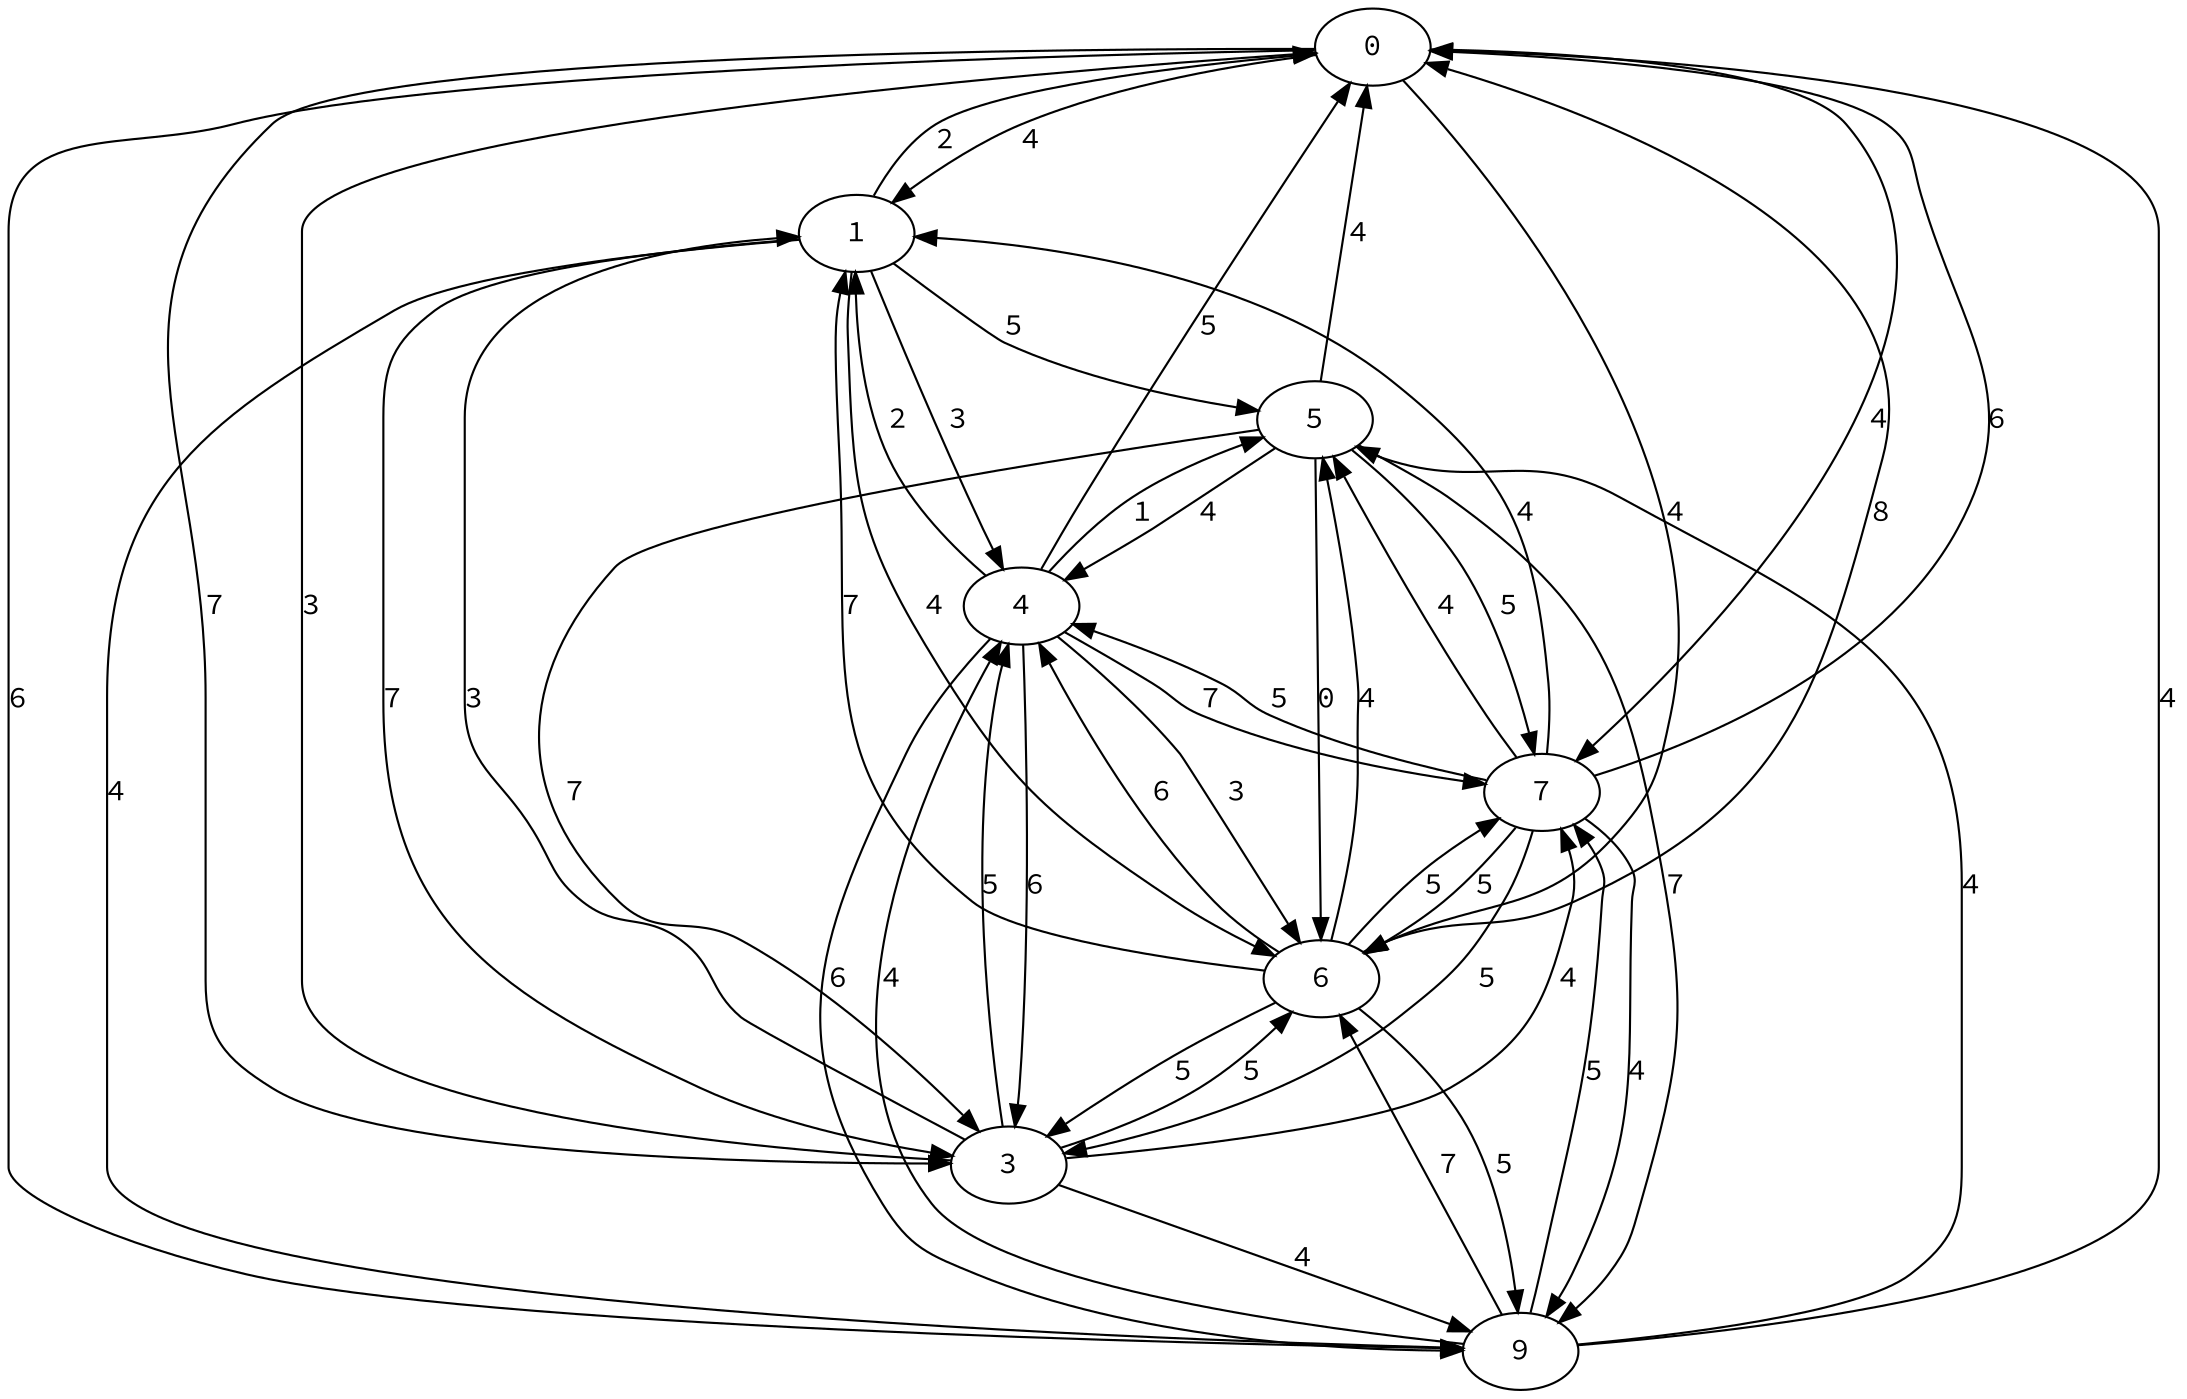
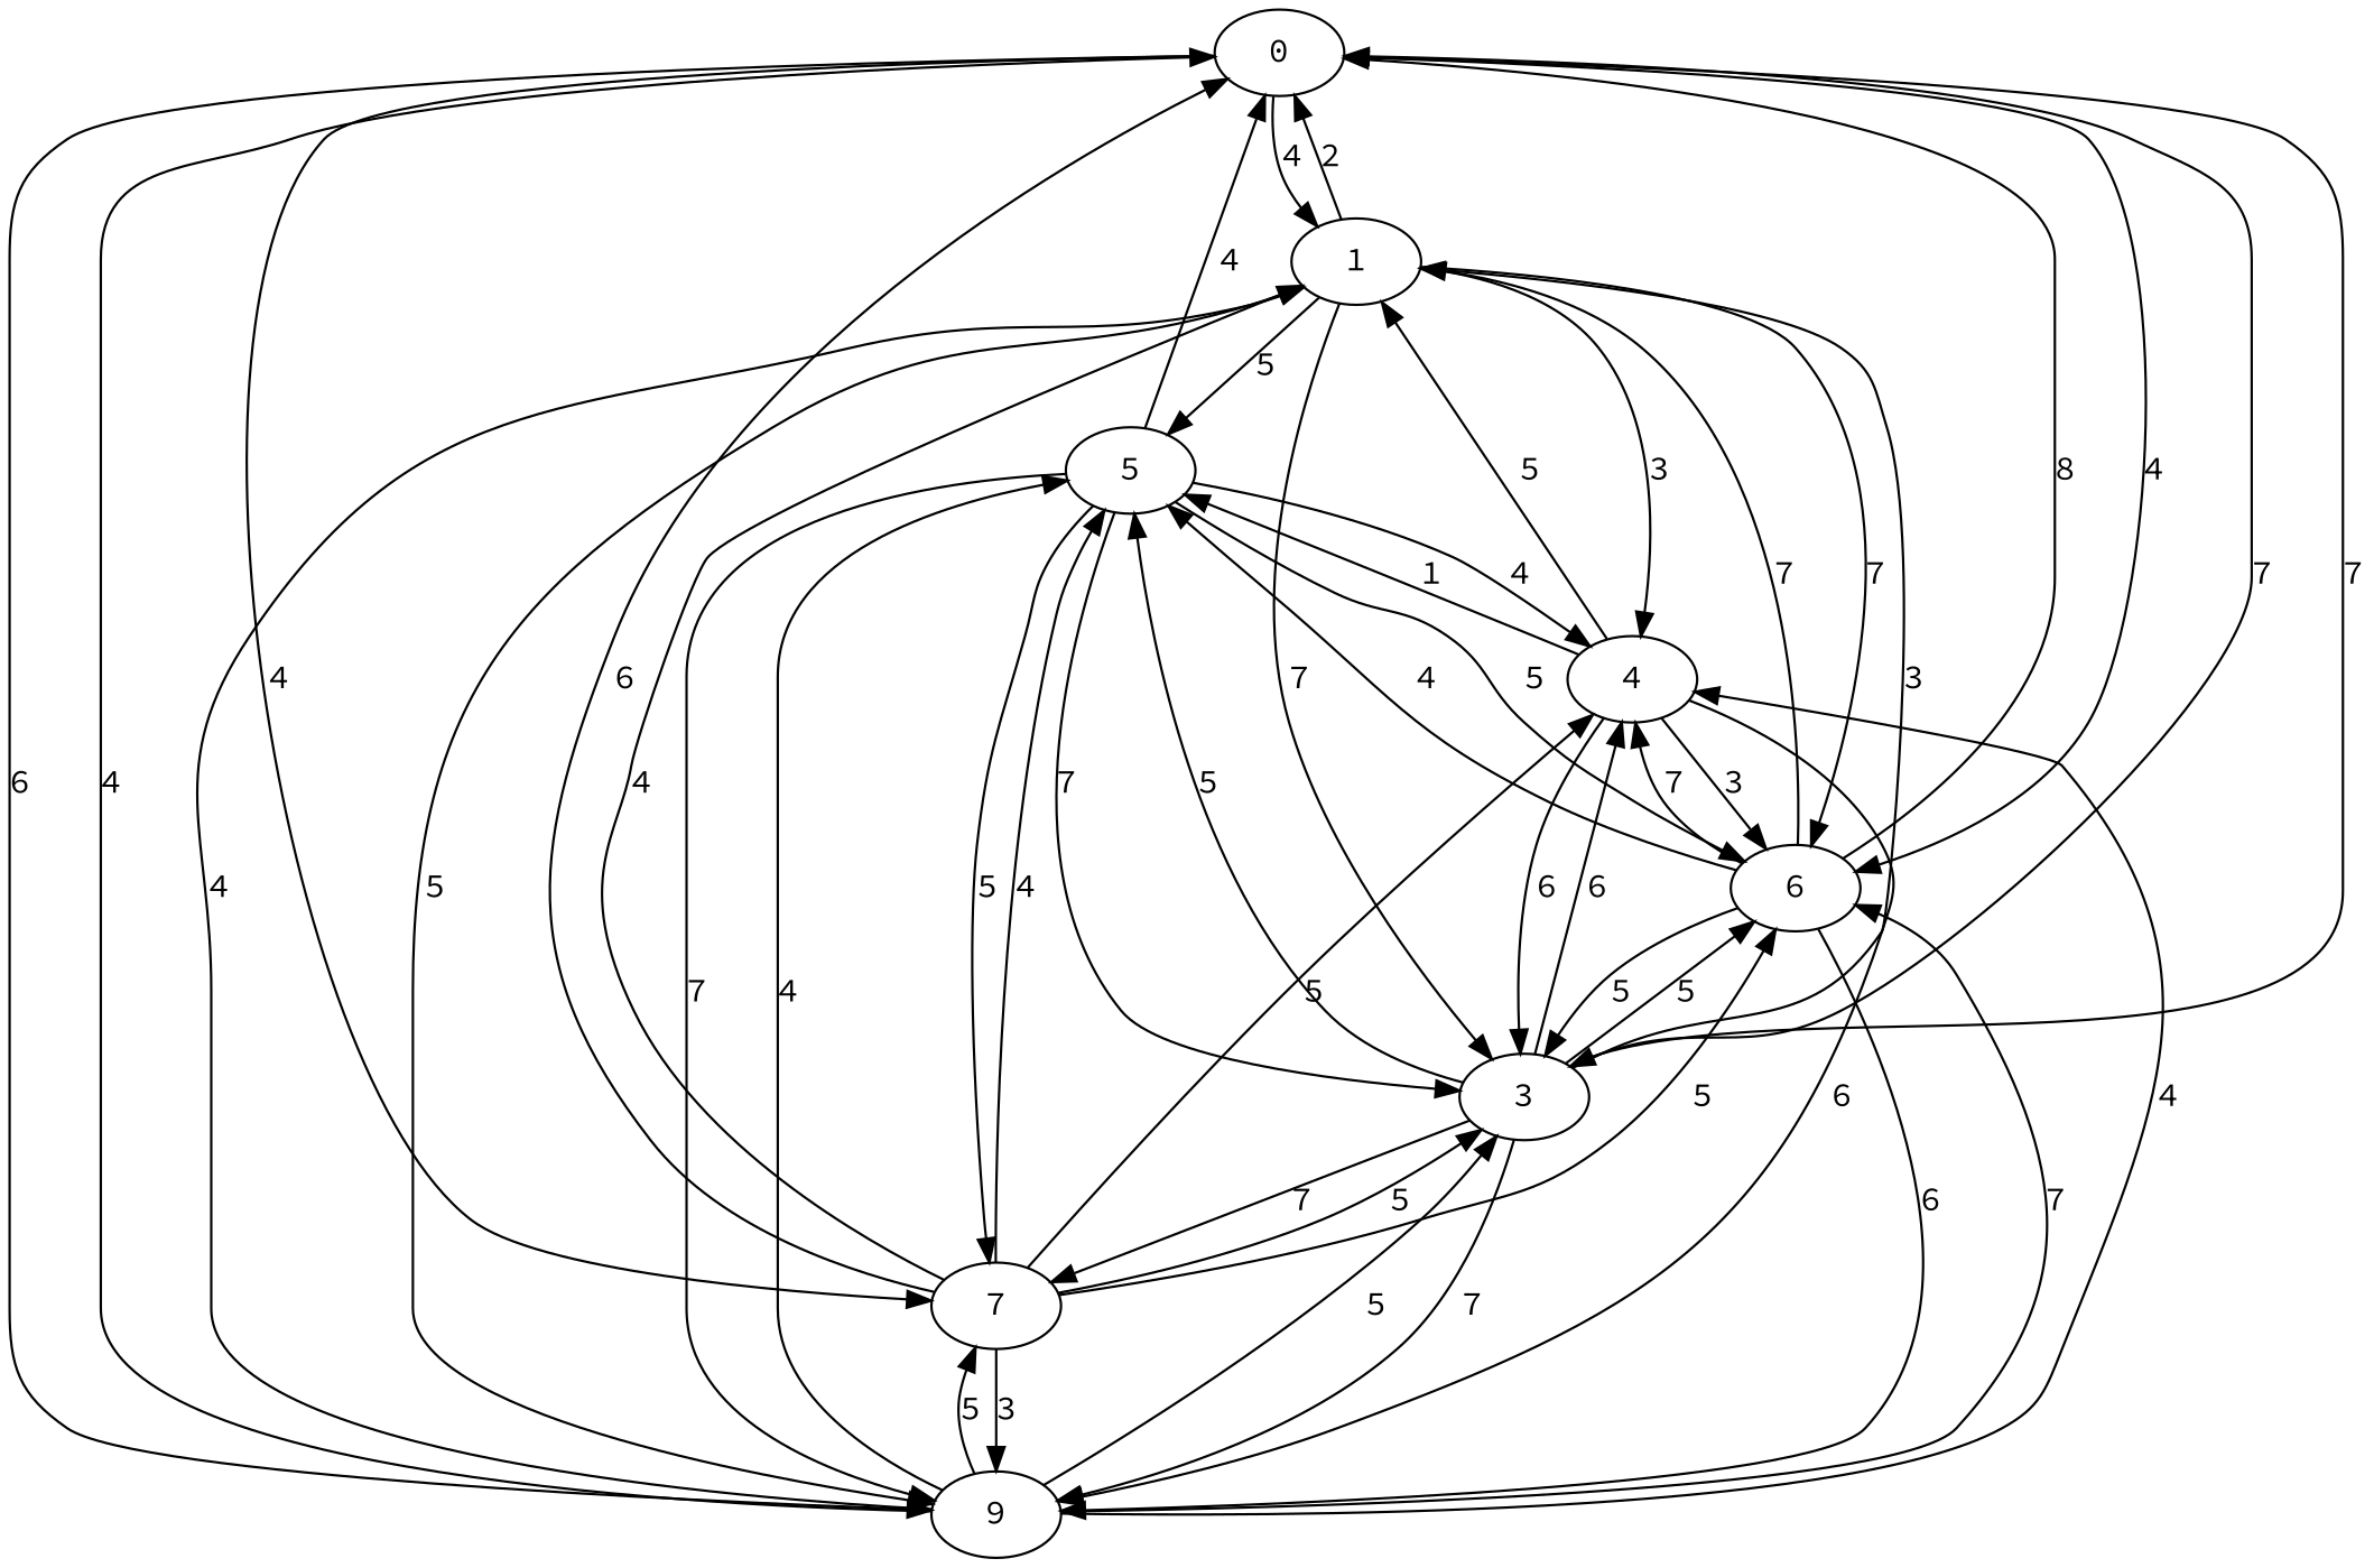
  strict digraph {
    fontname="Source Code Pro"
    node [fontname="Source Code Pro"]
    edge [fontname="Source Code Pro"]
    0
    1
    n3 [label=9]
    3
    6
    7
    4
    5
    0 -> 1 [label=4]
    0 -> n3 [label=6]
    0 -> 3 [label=7]
    0 -> 6 [label=4]
    0 -> 7 [label=4]
    1 -> 0 [label=2]
-   1 -> n3 [label=4]
+   1 -> n3 [label=5]
    1 -> 3 [label=7]
-   1 -> 6 [label=4]
+   1 -> 6 [label=7]
    1 -> 4 [label=3]
    1 -> 5 [label=5]
    n3 -> 0 [label=4]
+   n3 -> 1 [label=4]
+   n3 -> 3 [label=5]
    n3 -> 6 [label=7]
    n3 -> 7 [label=5]
    n3 -> 4 [label=4]
    n3 -> 5 [label=4]
-   3 -> 0 [label=3]
+   3 -> 0 [label=7]
    3 -> 1 [label=3]
-   3 -> n3 [label=4]
+   3 -> n3 [label=7]
    3 -> 6 [label=5]
-   3 -> 7 [label=4]
-   3 -> 4 [label=5]
+   3 -> 7 [label=7]
+   3 -> 4 [label=6]
+   3 -> 5 [label=5]
    6 -> 0 [label=8]
    6 -> 1 [label=7]
-   6 -> n3 [label=5]
+   6 -> n3 [label=6]
    6 -> 3 [label=5]
-   6 -> 7 [label=5]
-   6 -> 4 [label=6]
+   6 -> 4 [label=7]
    6 -> 5 [label=4]
    7 -> 0 [label=6]
    7 -> 1 [label=4]
-   7 -> n3 [label=4]
+   7 -> n3 [label=3]
    7 -> 3 [label=5]
    7 -> 6 [label=5]
    7 -> 4 [label=5]
    7 -> 5 [label=4]
-   4 -> 0 [label=5]
-   4 -> 1 [label=2]
+   4 -> 1 [label=5]
    4 -> n3 [label=6]
    4 -> 3 [label=6]
    4 -> 6 [label=3]
-   4 -> 7 [label=7]
    4 -> 5 [label=1]
    5 -> 0 [label=4]
    5 -> n3 [label=7]
    5 -> 3 [label=7]
-   5 -> 6 [label=0]
+   5 -> 6 [label=5]
    5 -> 7 [label=5]
    5 -> 4 [label=4]
  }
